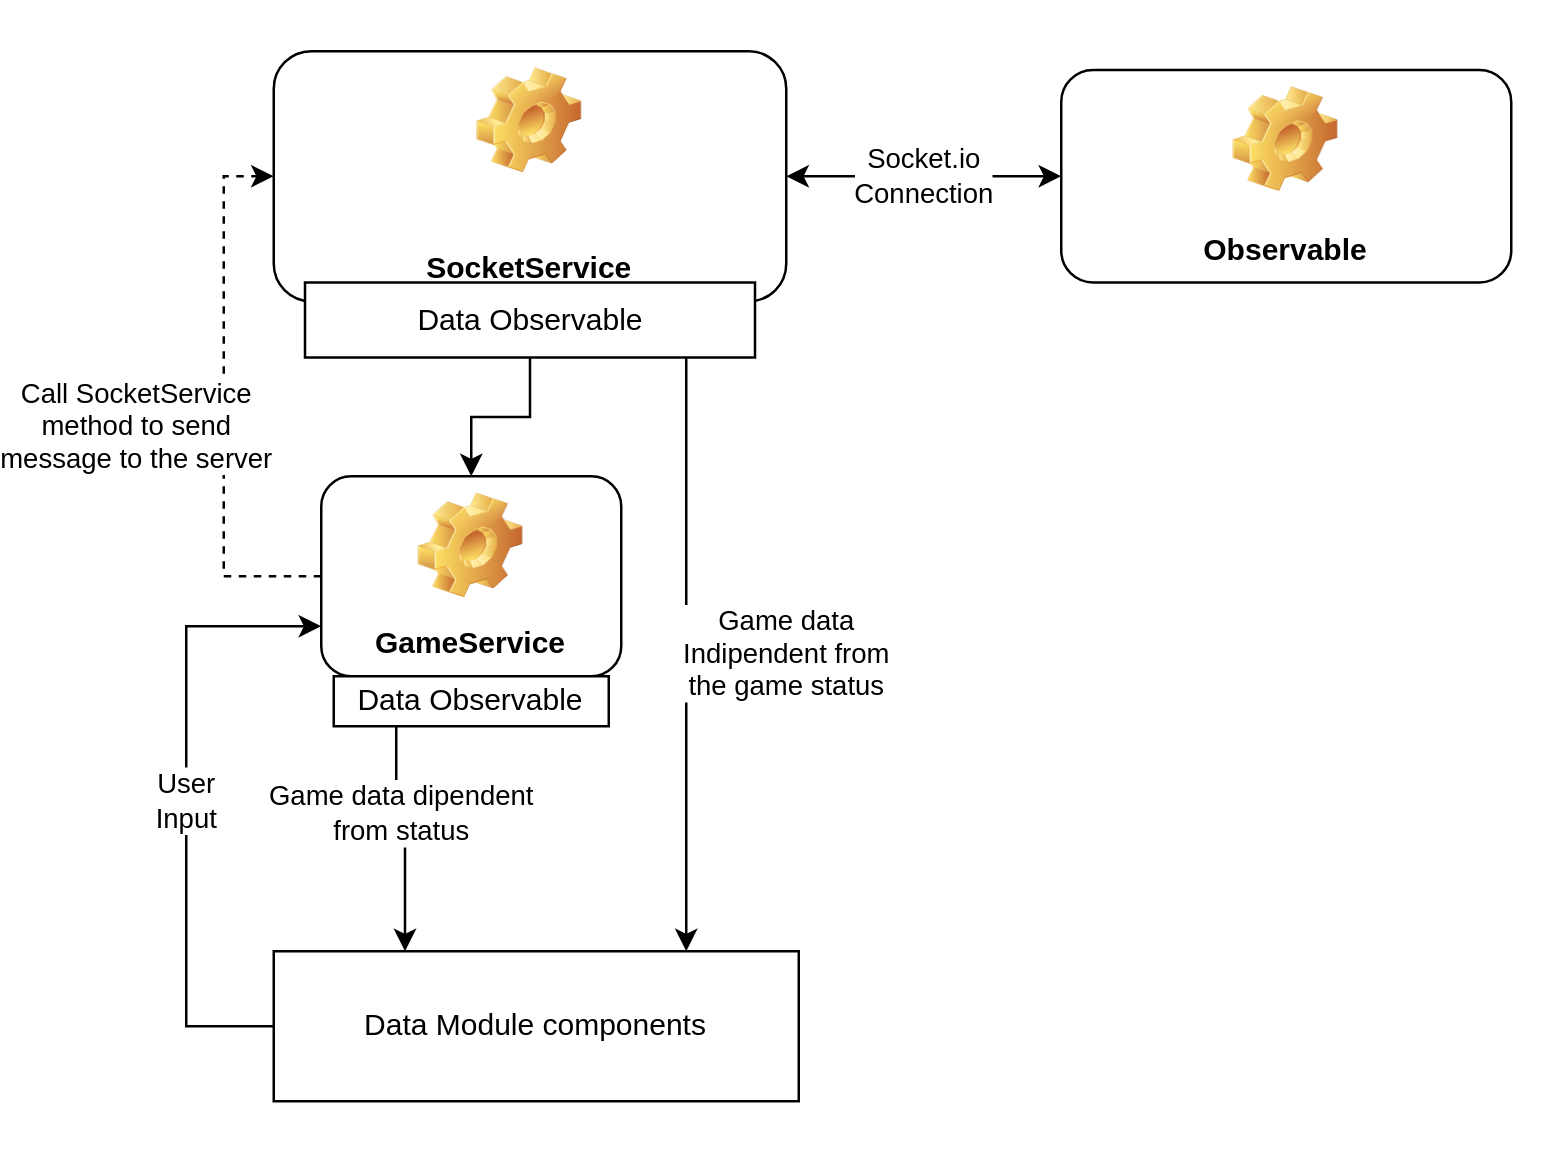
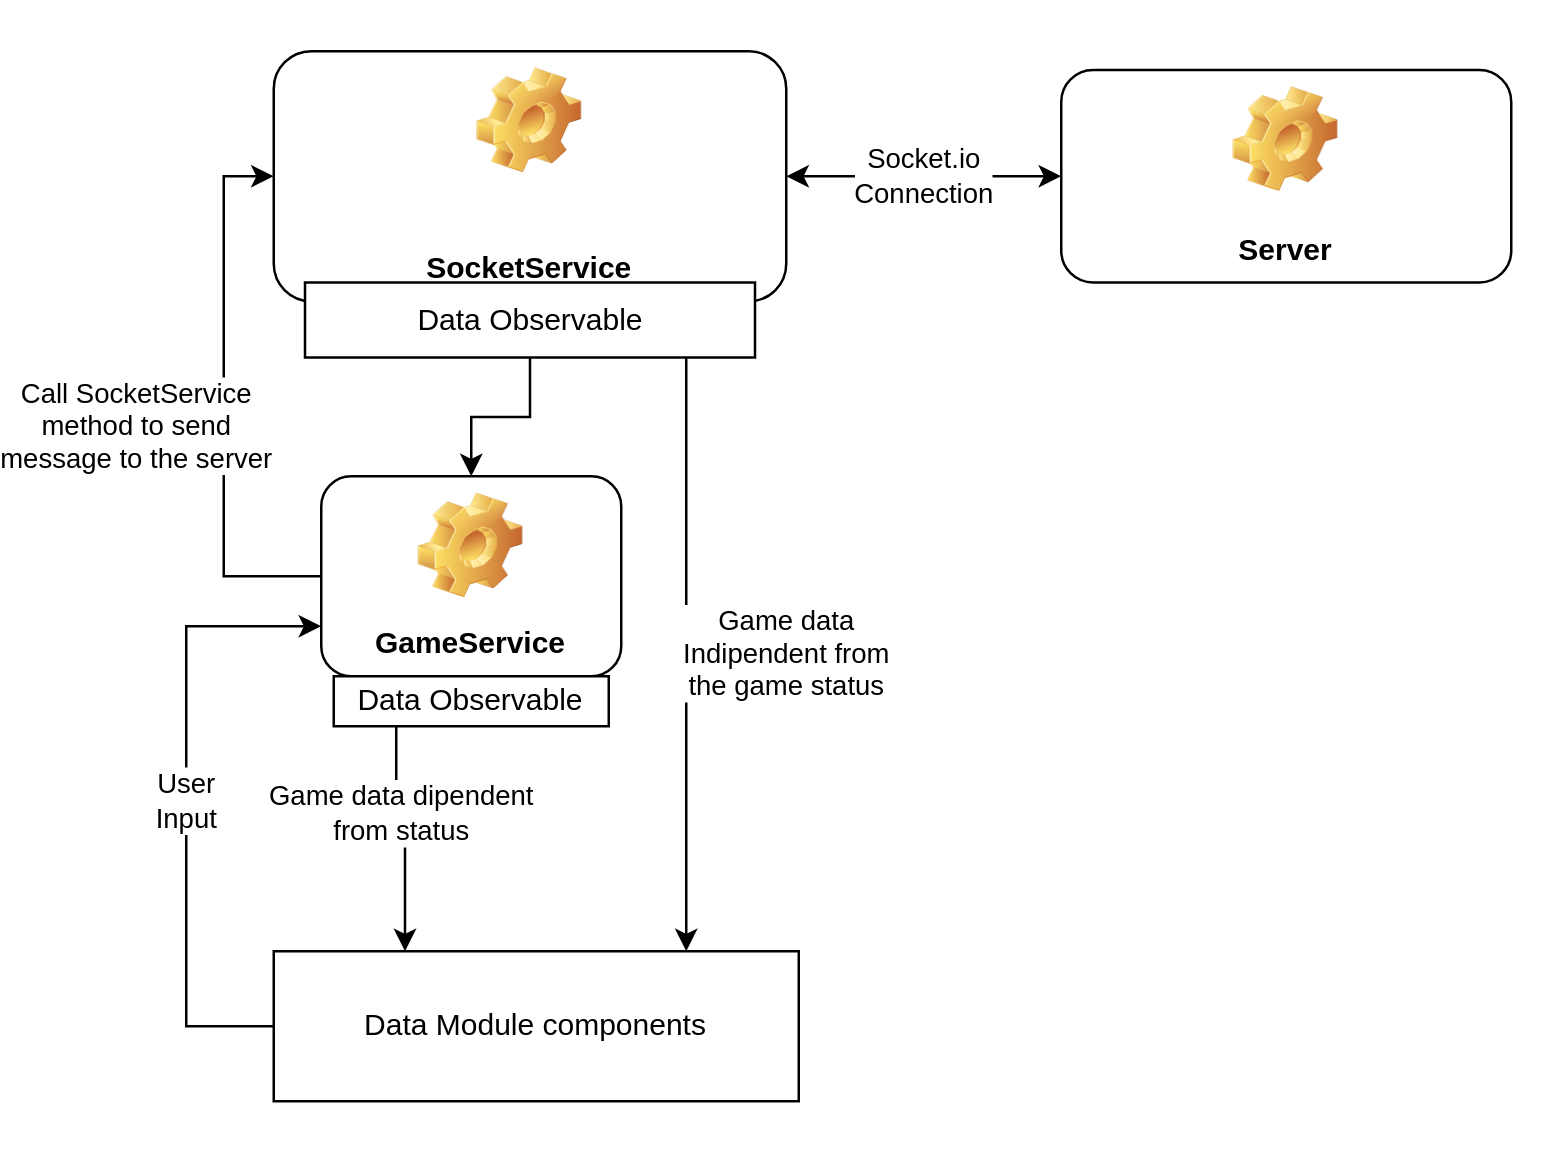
  <mxCell id="0" />
  <mxCell id="1" parent="0" />
- <mxCell id="2" value="Call SocketService&lt;br&gt;method to send&lt;br&gt;message to the server" style="edgeStyle=orthogonalEdgeStyle;rounded=0;orthogonalLoop=1;jettySize=auto;html=1;entryX=0;entryY=0.5;entryDx=0;entryDy=0;dashed=1;" edge="1" parent="1" source="4" target="5"><mxGeometry x="-0.096" y="35" relative="1" as="geometry"><Array as="points"><mxPoint x="35" y="230" /><mxPoint x="35" y="70" /></Array><mxPoint as="offset" /></mxGeometry></mxCell>
+ <mxCell id="2" value="Call SocketService&lt;br&gt;method to send&lt;br&gt;message to the server" style="edgeStyle=orthogonalEdgeStyle;rounded=0;orthogonalLoop=1;jettySize=auto;html=1;entryX=0;entryY=0.5;entryDx=0;entryDy=0;" edge="1" parent="1" source="4" target="5"><mxGeometry x="-0.096" y="35" relative="1" as="geometry"><Array as="points"><mxPoint x="35" y="230" /><mxPoint x="35" y="70" /></Array><mxPoint as="offset" /></mxGeometry></mxCell>
  <mxCell id="3" value="Game data dipendent&lt;br&gt;from status" style="edgeStyle=orthogonalEdgeStyle;rounded=0;orthogonalLoop=1;jettySize=auto;html=1;exitX=0.25;exitY=1;exitDx=0;exitDy=0;entryX=0.25;entryY=0;entryDx=0;entryDy=0;" edge="1" parent="1" source="4" target="7"><mxGeometry relative="1" as="geometry" /></mxCell>
  <mxCell id="4" value="GameService" style="label;whiteSpace=wrap;html=1;align=center;verticalAlign=bottom;spacingLeft=0;spacingBottom=4;imageAlign=center;imageVerticalAlign=top;image=img/clipart/Gear_128x128.png" parent="1" vertex="1"><mxGeometry x="74" y="190" width="120" height="80" as="geometry" /></mxCell>
  <mxCell id="5" value="SocketService" style="label;whiteSpace=wrap;html=1;align=center;verticalAlign=bottom;spacingLeft=0;spacingBottom=4;imageAlign=center;imageVerticalAlign=top;image=img/clipart/Gear_128x128.png" parent="1" vertex="1"><mxGeometry x="55" y="20" width="205" height="100" as="geometry" /></mxCell>
  <mxCell id="6" value="User&lt;br&gt;Input" style="edgeStyle=orthogonalEdgeStyle;rounded=0;orthogonalLoop=1;jettySize=auto;html=1;entryX=0;entryY=0.75;entryDx=0;entryDy=0;" edge="1" parent="1" source="7" target="4"><mxGeometry relative="1" as="geometry"><mxPoint x="180" y="272" as="targetPoint" /><Array as="points"><mxPoint x="20" y="410" /><mxPoint x="20" y="250" /></Array></mxGeometry></mxCell>
  <mxCell id="7" value="Data Module components" style="rounded=0;whiteSpace=wrap;html=1;" vertex="1" parent="1"><mxGeometry x="55" y="380" width="210" height="60" as="geometry" /></mxCell>
- <mxCell id="8" value="Observable" style="label;whiteSpace=wrap;html=1;align=center;verticalAlign=bottom;spacingLeft=0;spacingBottom=4;imageAlign=center;imageVerticalAlign=top;image=img/clipart/Gear_128x128.png" vertex="1" parent="1"><mxGeometry x="370" y="27.5" width="180" height="85" as="geometry" /></mxCell>
+ <mxCell id="8" value="Server" style="label;whiteSpace=wrap;html=1;align=center;verticalAlign=bottom;spacingLeft=0;spacingBottom=4;imageAlign=center;imageVerticalAlign=top;image=img/clipart/Gear_128x128.png" vertex="1" parent="1"><mxGeometry x="370" y="27.5" width="180" height="85" as="geometry" /></mxCell>
  <mxCell id="9" value="Socket.io&lt;br&gt;Connection" style="endArrow=classic;startArrow=classic;html=1;entryX=0;entryY=0.5;entryDx=0;entryDy=0;exitX=1;exitY=0.5;exitDx=0;exitDy=0;" edge="1" parent="1" source="5" target="8"><mxGeometry width="50" height="50" relative="1" as="geometry"><mxPoint x="440" y="330" as="sourcePoint" /><mxPoint x="490" y="280" as="targetPoint" /></mxGeometry></mxCell>
  <mxCell id="10" style="edgeStyle=orthogonalEdgeStyle;rounded=0;orthogonalLoop=1;jettySize=auto;html=1;" edge="1" parent="1" source="12" target="4"><mxGeometry relative="1" as="geometry" /></mxCell>
  <mxCell id="11" value="Game data&lt;br&gt;Indipendent from &lt;br&gt;the game status" style="edgeStyle=orthogonalEdgeStyle;rounded=0;orthogonalLoop=1;jettySize=auto;html=1;" edge="1" parent="1" source="12" target="7"><mxGeometry x="-0.014" y="40" relative="1" as="geometry"><Array as="points"><mxPoint x="220" y="290" /><mxPoint x="220" y="290" /></Array><mxPoint y="1" as="offset" /></mxGeometry></mxCell>
  <mxCell id="12" value="Data Observable" style="rounded=0;whiteSpace=wrap;html=1;" vertex="1" parent="1"><mxGeometry x="67.5" y="112.5" width="180" height="30" as="geometry" /></mxCell>
  <mxCell id="13" value="Data Observable" style="rounded=0;whiteSpace=wrap;html=1;" vertex="1" parent="1"><mxGeometry x="79" y="270" width="110" height="20" as="geometry" /></mxCell>
